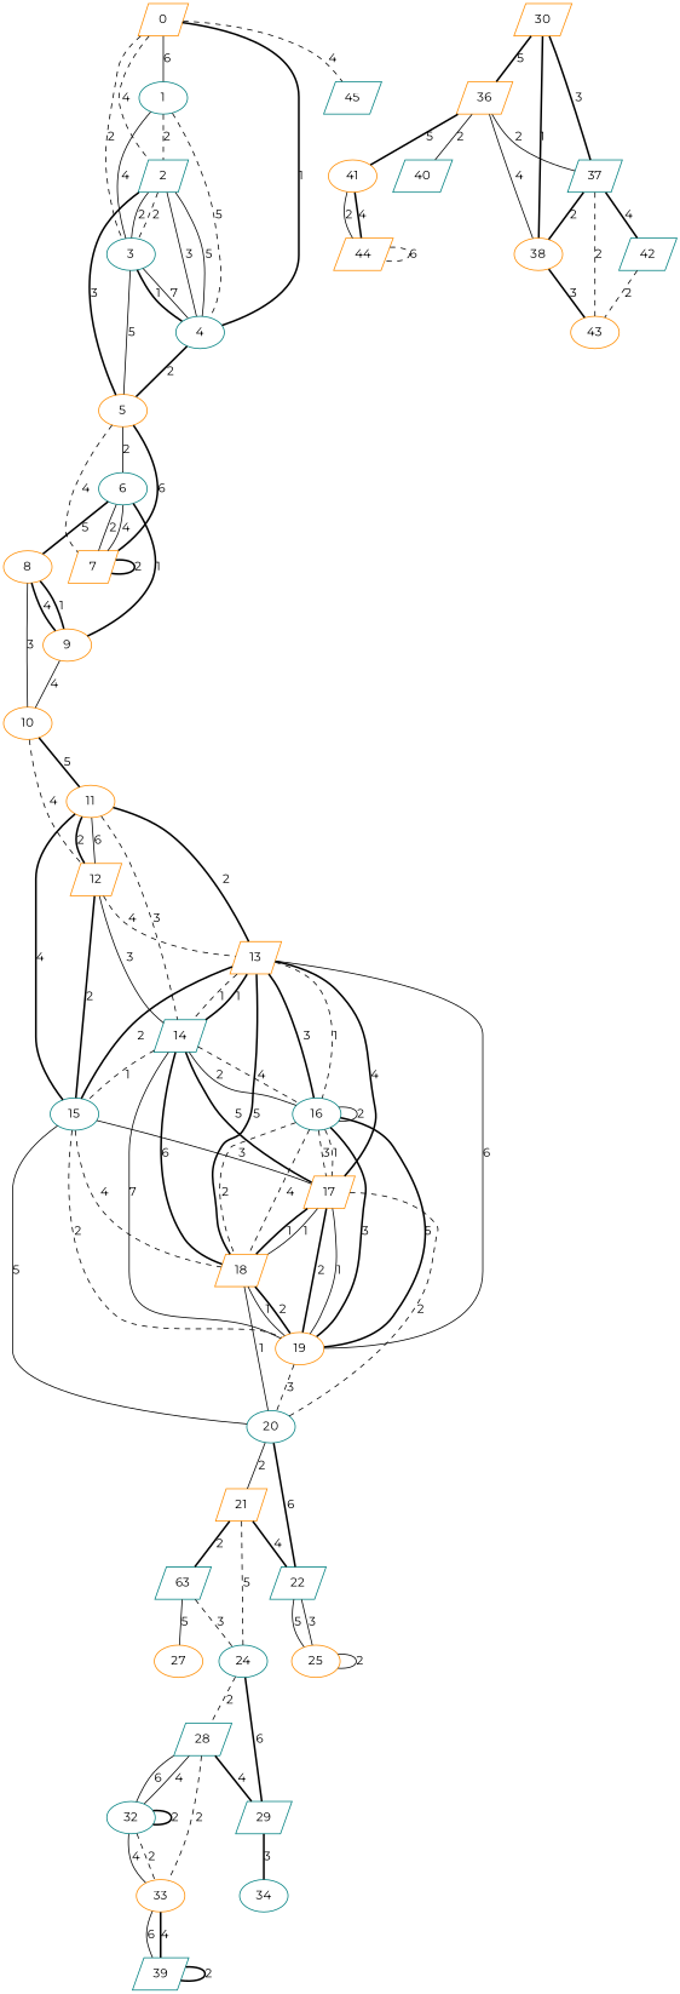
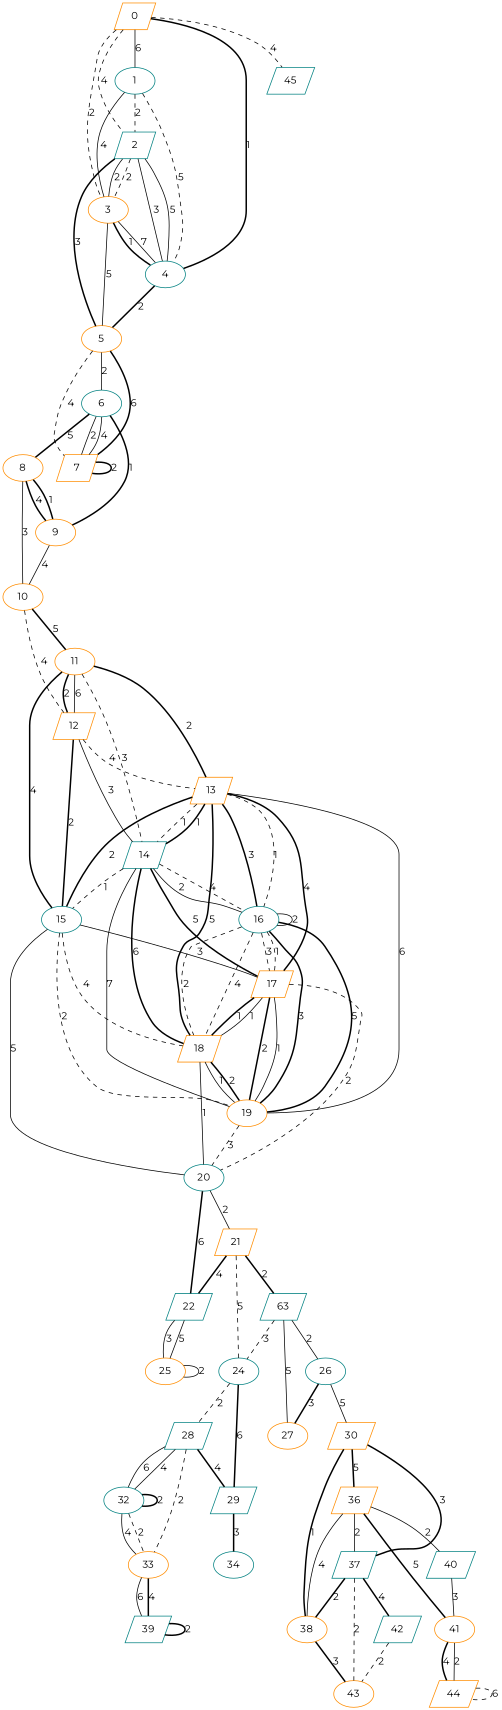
  graph {
    fontname=Montserrat
    node [color=darkorange fontname=Montserrat shape=ellipse weight=1]
    edge [fontname=Montserrat style=bold]
    0 [shape=parallelogram]
    1 [color=teal]
    2 [color=teal shape=parallelogram]
-   3 [color=teal]
+   3
    4 [color=teal]
    45 [color=teal shape=parallelogram weight=4]
    5
    6 [color=teal]
    7 [shape=parallelogram weight=2]
    8 [weight=2]
    9
    10
    11
    12 [shape=parallelogram]
    13 [shape=parallelogram]
    14 [color=teal shape=parallelogram]
    15 [color=teal]
    16 [color=teal weight=2]
    17 [shape=parallelogram]
    18 [shape=parallelogram]
    19
    20 [color=teal]
    21 [shape=parallelogram]
    22 [color=teal shape=parallelogram]
    n25 [color=teal label=63 shape=parallelogram]
    24 [color=teal]
    25 [weight=2]
+   26 [color=teal]
    27
    28 [color=teal shape=parallelogram]
    29 [color=teal shape=parallelogram]
    30 [shape=parallelogram]
    32 [color=teal weight=2]
    33
    34 [color=teal]
    36 [shape=parallelogram]
    37 [color=teal shape=parallelogram]
    38
    39 [color=teal shape=parallelogram weight=2]
    40 [color=teal shape=parallelogram]
    41
    42 [color=teal shape=parallelogram]
    43
    44 [shape=parallelogram weight=2]
    0 -- 1 [label=6 style=solid]
    0 -- 2 [label=4 style=dashed]
    0 -- 3 [label=2 style=dashed]
    0 -- 4 [label=1]
    0 -- 45 [label=4 style=dashed]
    1 -- 2 [label=2 style=dashed]
    1 -- 3 [label=4 style=solid]
    1 -- 4 [label=5 style=dashed]
    2 -- 3 [label=2 style=solid]
    2 -- 3 [label=2 style=dashed]
    2 -- 4 [label=3 style=solid]
    2 -- 4 [label=5 style=solid]
    2 -- 5 [label=3]
    3 -- 4 [label=1]
    3 -- 4 [label=7 style=solid]
    3 -- 5 [label=5 style=solid]
    4 -- 5 [label=2]
    5 -- 6 [label=2 style=solid]
    5 -- 7 [label=4 style=dashed]
    5 -- 7 [label=6]
    6 -- 7 [label=2 style=solid]
    6 -- 7 [label=4 style=solid]
    6 -- 8 [label=5]
    6 -- 9 [label=1]
    7 -- 7 [label=2]
    8 -- 9 [label=1]
    8 -- 9 [label=4]
    8 -- 10 [label=3 style=solid]
    9 -- 10 [label=4 style=solid]
    10 -- 11 [label=5]
    10 -- 12 [label=4 style=dashed]
    11 -- 12 [label=2]
    11 -- 12 [label=6 style=solid]
    11 -- 13 [label=2]
    11 -- 14 [label=3 style=dashed]
    11 -- 15 [label=4]
    12 -- 13 [label=4 style=dashed]
    12 -- 14 [label=3 style=solid]
    12 -- 15 [label=2]
    13 -- 14 [label=1]
    13 -- 14 [label=1 style=dashed]
    13 -- 15 [label=2]
    13 -- 16 [label=1 style=dashed]
    13 -- 16 [label=3]
    13 -- 17 [label=4]
    13 -- 18 [label=5]
    13 -- 19 [label=6 style=solid]
    14 -- 15 [label=1 style=dashed]
    14 -- 16 [label=2 style=solid]
    14 -- 16 [label=4 style=dashed]
    14 -- 17 [label=5]
    14 -- 18 [label=6]
    14 -- 19 [label=7 style=solid]
    15 -- 17 [label=3 style=solid]
    15 -- 18 [label=4 style=dashed]
    15 -- 19 [label=2 style=dashed]
    15 -- 20 [label=5 style=solid]
    16 -- 16 [label=2 style=solid]
    16 -- 17 [label=3 style=dashed]
    16 -- 17 [label=1 style=dashed]
    16 -- 18 [label=4 style=dashed]
    16 -- 18 [label=2 style=dashed]
    16 -- 19 [label=5]
    16 -- 19 [label=3]
    17 -- 18 [label=1 style=solid]
    17 -- 18 [label=1]
    17 -- 19 [label=2]
    17 -- 19 [label=1 style=solid]
    17 -- 20 [label=2 style=dashed]
    18 -- 19 [label=1 style=solid]
    18 -- 19 [label=2]
    18 -- 20 [label=1 style=solid]
    19 -- 20 [label=3 style=dashed]
    20 -- 21 [label=2 style=solid]
    20 -- 22 [label=6]
    21 -- 22 [label=4]
    21 -- n25 [label=2]
    21 -- 24 [label=5 style=dashed]
    22 -- 25 [label=3 style=solid]
    22 -- 25 [label=5 style=solid]
    n25 -- 24 [label=3 style=dashed]
+   n25 -- 26 [label=2 style=solid]
    n25 -- 27 [label=5 style=solid]
    24 -- 28 [label=2 style=dashed]
    24 -- 29 [label=6]
    25 -- 25 [label=2 style=solid]
+   26 -- 27 [label=3]
+   26 -- 30 [label=5 style=solid]
    28 -- 29 [label=4]
    28 -- 32 [label=6 style=solid]
    28 -- 32 [label=4 style=solid]
    28 -- 33 [label=2 style=dashed]
    29 -- 34 [label=3]
    30 -- 36 [label=5]
    30 -- 37 [label=3]
    30 -- 38 [label=1]
    32 -- 32 [label=2]
    32 -- 33 [label=4 style=solid]
    32 -- 33 [label=2 style=dashed]
    33 -- 39 [label=6 style=solid]
    33 -- 39 [label=4]
    36 -- 37 [label=2 style=solid]
    36 -- 38 [label=4 style=solid]
    36 -- 40 [label=2 style=solid]
    36 -- 41 [label=5]
    37 -- 38 [label=2]
    37 -- 42 [label=4]
    37 -- 43 [label=2 style=dashed]
    38 -- 43 [label=3]
    39 -- 39 [label=2]
+   40 -- 41 [label=3 style=solid]
    41 -- 44 [label=4]
    41 -- 44 [label=2 style=solid]
    42 -- 43 [label=2 style=dashed]
    44 -- 44 [label=6 style=dashed]
  }
